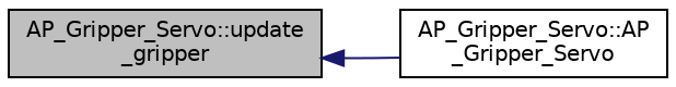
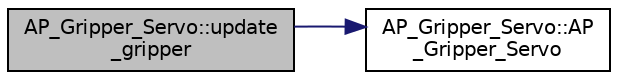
  digraph {
    rankdir=LR
    node [color=black fontname=Helvetica fontsize=10 shape=record style=filled]
    n1 [fillcolor=grey75 fontcolor=black height=0.2 label="AP_Gripper_Servo::update\l_gripper" width=0.4]
    n2 [fillcolor=white height=0.2 label="AP_Gripper_Servo::AP\l_Gripper_Servo" width=0.4]
-   n1 -> n2 [color=midnightblue dir=back fontname=Helvetica fontsize=10 labelfontname=Helvetica labelfontsize=10 style=solid]
+   n2 -> n1 [color=midnightblue dir=back fontname=Helvetica fontsize=10 labelfontname=Helvetica labelfontsize=10 style=solid]
  }
